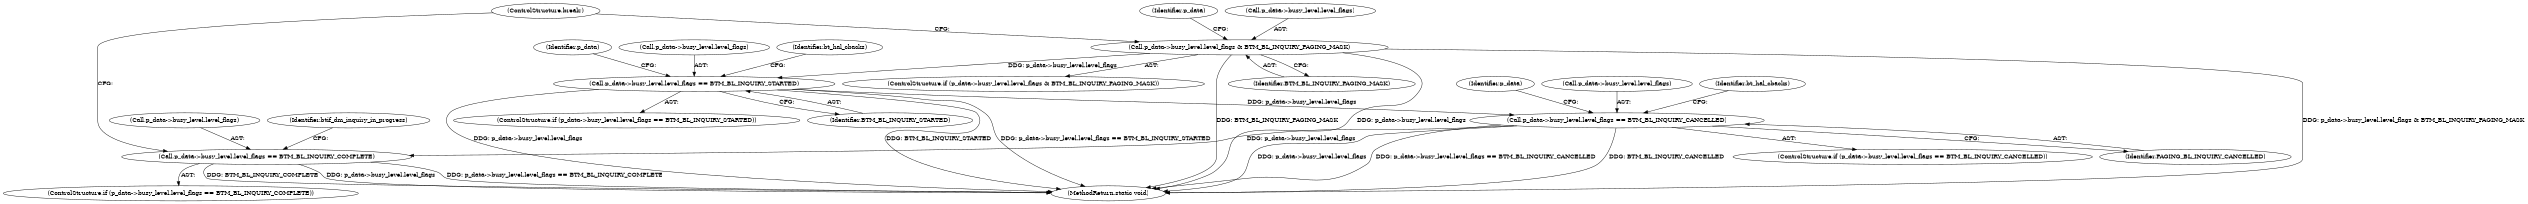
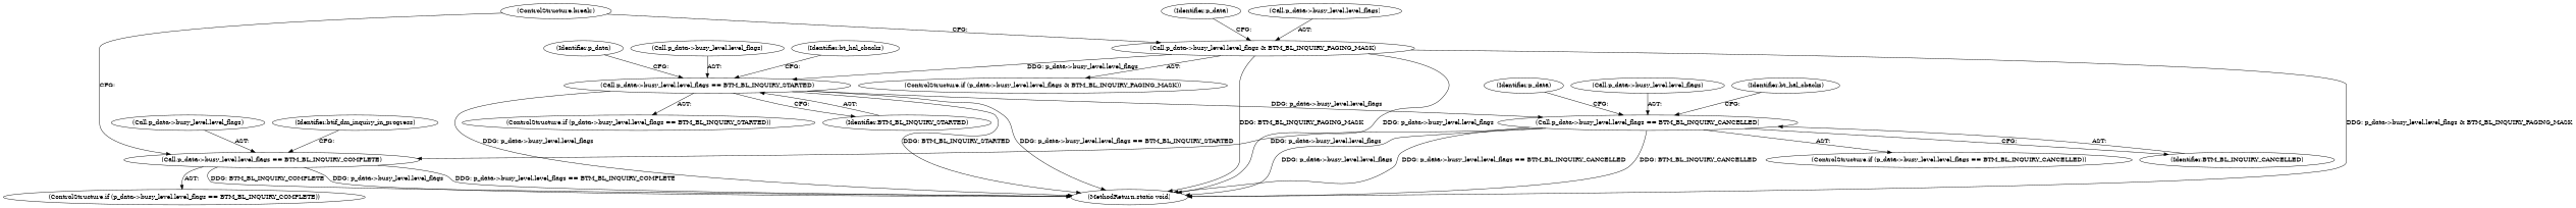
  digraph {
    n1 [label="(Call,p_data->busy_level.level_flags & BTM_BL_INQUIRY_PAGING_MASK)"]
    n2 [label="(Call,p_data->busy_level.level_flags == BTM_BL_INQUIRY_STARTED)"]
-   n3 [label="(Identifier,BTM_BL_INQUIRY_PAGING_MASK)"]
    n4 [label="(ControlStructure,if (p_data->busy_level.level_flags & BTM_BL_INQUIRY_PAGING_MASK))"]
    n5 [label="(MethodReturn,static void)"]
    n6 [label="(Call,p_data->busy_level.level_flags == BTM_BL_INQUIRY_CANCELLED)"]
    n7 [label="(ControlStructure,if (p_data->busy_level.level_flags == BTM_BL_INQUIRY_STARTED))"]
    n8 [label="(Identifier,BTM_BL_INQUIRY_STARTED)"]
    n9 [label="(Call,p_data->busy_level.level_flags == BTM_BL_INQUIRY_COMPLETE)"]
    n10 [label="(ControlStructure,if (p_data->busy_level.level_flags == BTM_BL_INQUIRY_CANCELLED))"]
-   n11 [label="(Identifier,PAGING_BL_INQUIRY_CANCELLED)"]
+   n11 [label="(Identifier,BTM_BL_INQUIRY_CANCELLED)"]
    n12 [label="(ControlStructure,if (p_data->busy_level.level_flags == BTM_BL_INQUIRY_COMPLETE))"]
    n13 [label="(Call,p_data->busy_level.level_flags)"]
    n14 [label="(Identifier,bt_hal_cbacks)"]
    n15 [label="(Identifier,btif_dm_inquiry_in_progress)"]
    n16 [label="(Identifier,p_data)"]
    n17 [label="(Identifier,p_data)"]
    n18 [label="(Call,p_data->busy_level.level_flags)"]
    n19 [label="(Identifier,bt_hal_cbacks)"]
    n20 [label="(ControlStructure,break;)"]
    n21 [label="(Call,p_data->busy_level.level_flags)"]
    n22 [label="(Call,p_data->busy_level.level_flags)"]
    n23 [label="(Identifier,p_data)"]
    n1 -> n2 [label="DDG: p_data->busy_level.level_flags"]
-   n1 -> n3 [label="CFG: "]
    n1 -> n4 [label="AST: "]
    n1 -> n5 [label="DDG: BTM_BL_INQUIRY_PAGING_MASK"]
    n1 -> n5 [label="DDG: p_data->busy_level.level_flags"]
    n1 -> n5 [label="DDG: p_data->busy_level.level_flags & BTM_BL_INQUIRY_PAGING_MASK"]
    n2 -> n5 [label="DDG: p_data->busy_level.level_flags"]
    n2 -> n5 [label="DDG: BTM_BL_INQUIRY_STARTED"]
    n2 -> n5 [label="DDG: p_data->busy_level.level_flags == BTM_BL_INQUIRY_STARTED"]
    n2 -> n6 [label="DDG: p_data->busy_level.level_flags"]
    n2 -> n7 [label="AST: "]
    n2 -> n8 [label="CFG: "]
-   n3 -> n1 [label="AST: "]
    n6 -> n5 [label="DDG: BTM_BL_INQUIRY_CANCELLED"]
    n6 -> n5 [label="DDG: p_data->busy_level.level_flags"]
    n6 -> n5 [label="DDG: p_data->busy_level.level_flags == BTM_BL_INQUIRY_CANCELLED"]
    n6 -> n9 [label="DDG: p_data->busy_level.level_flags"]
    n6 -> n10 [label="AST: "]
    n6 -> n11 [label="CFG: "]
    n8 -> n2 [label="AST: "]
    n9 -> n5 [label="DDG: p_data->busy_level.level_flags == BTM_BL_INQUIRY_COMPLETE"]
    n9 -> n5 [label="DDG: BTM_BL_INQUIRY_COMPLETE"]
    n9 -> n5 [label="DDG: p_data->busy_level.level_flags"]
    n9 -> n12 [label="AST: "]
    n11 -> n6 [label="AST: "]
    n13 -> n2 [label="AST: "]
    n14 -> n6 [label="CFG: "]
    n15 -> n9 [label="CFG: "]
    n16 -> n1 [label="CFG: "]
    n17 -> n6 [label="CFG: "]
    n18 -> n6 [label="AST: "]
    n19 -> n2 [label="CFG: "]
    n20 -> n1 [label="CFG: "]
    n20 -> n9 [label="CFG: "]
    n21 -> n1 [label="AST: "]
    n22 -> n9 [label="AST: "]
    n23 -> n2 [label="CFG: "]
  }
